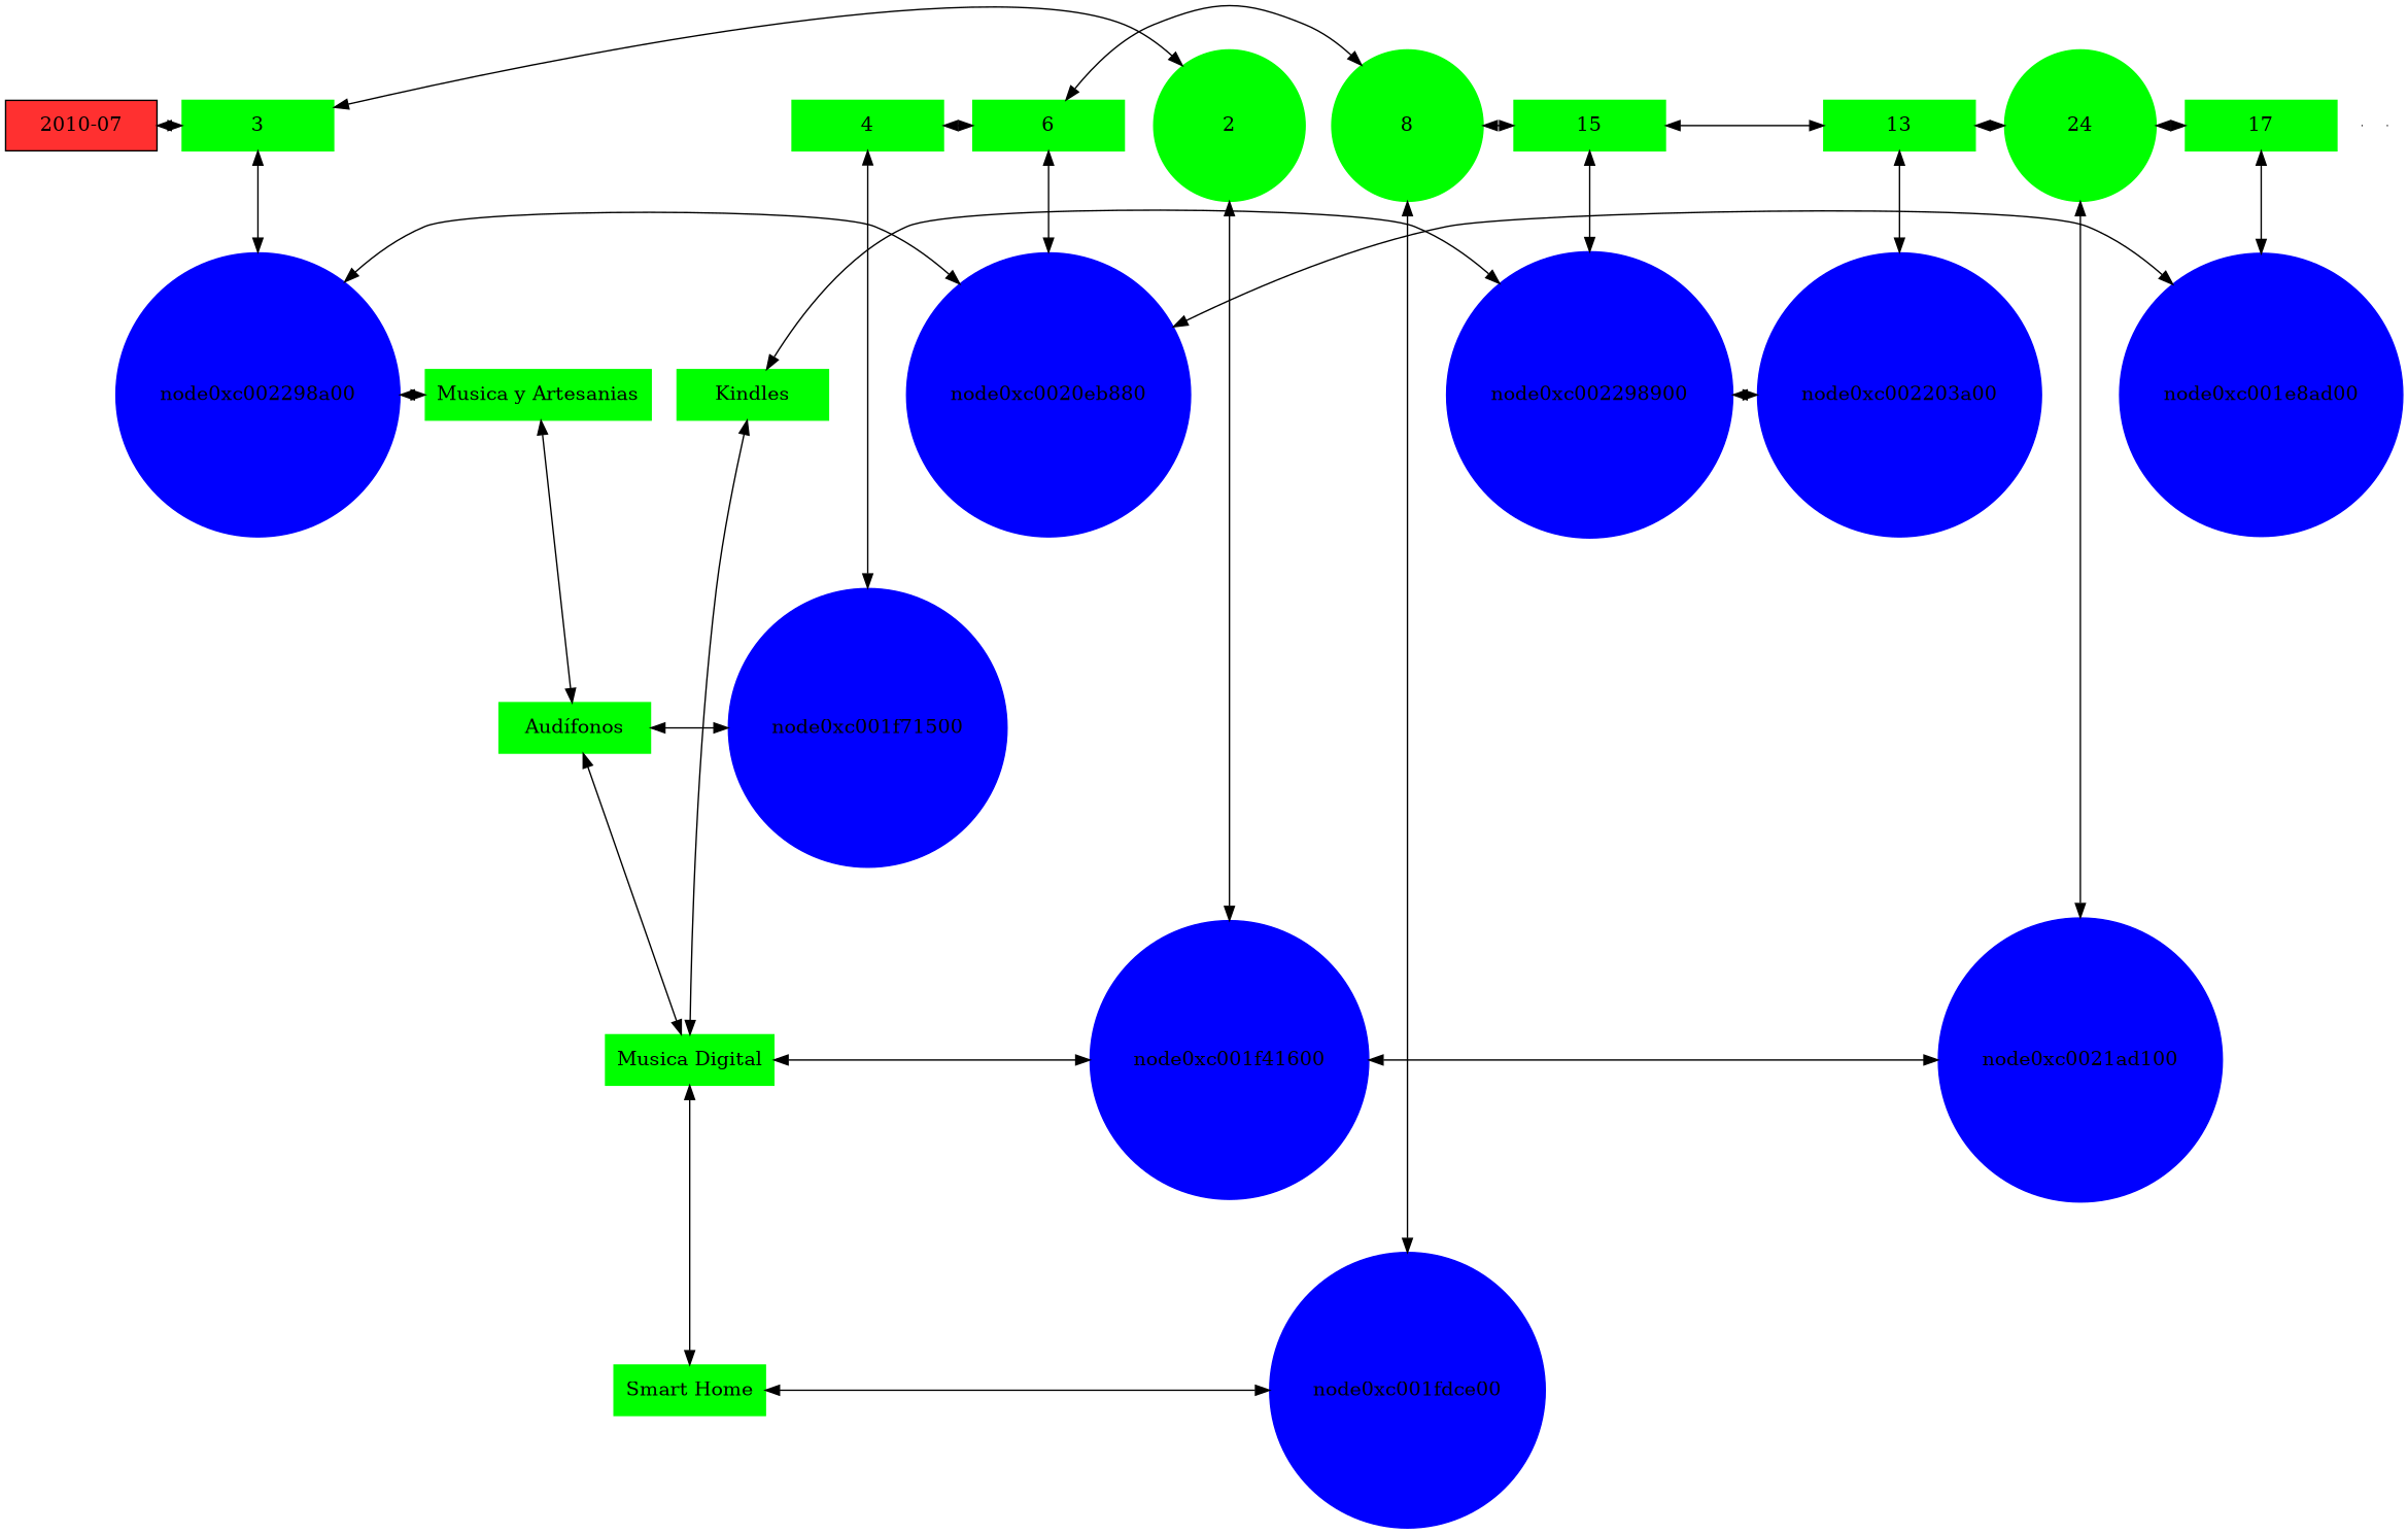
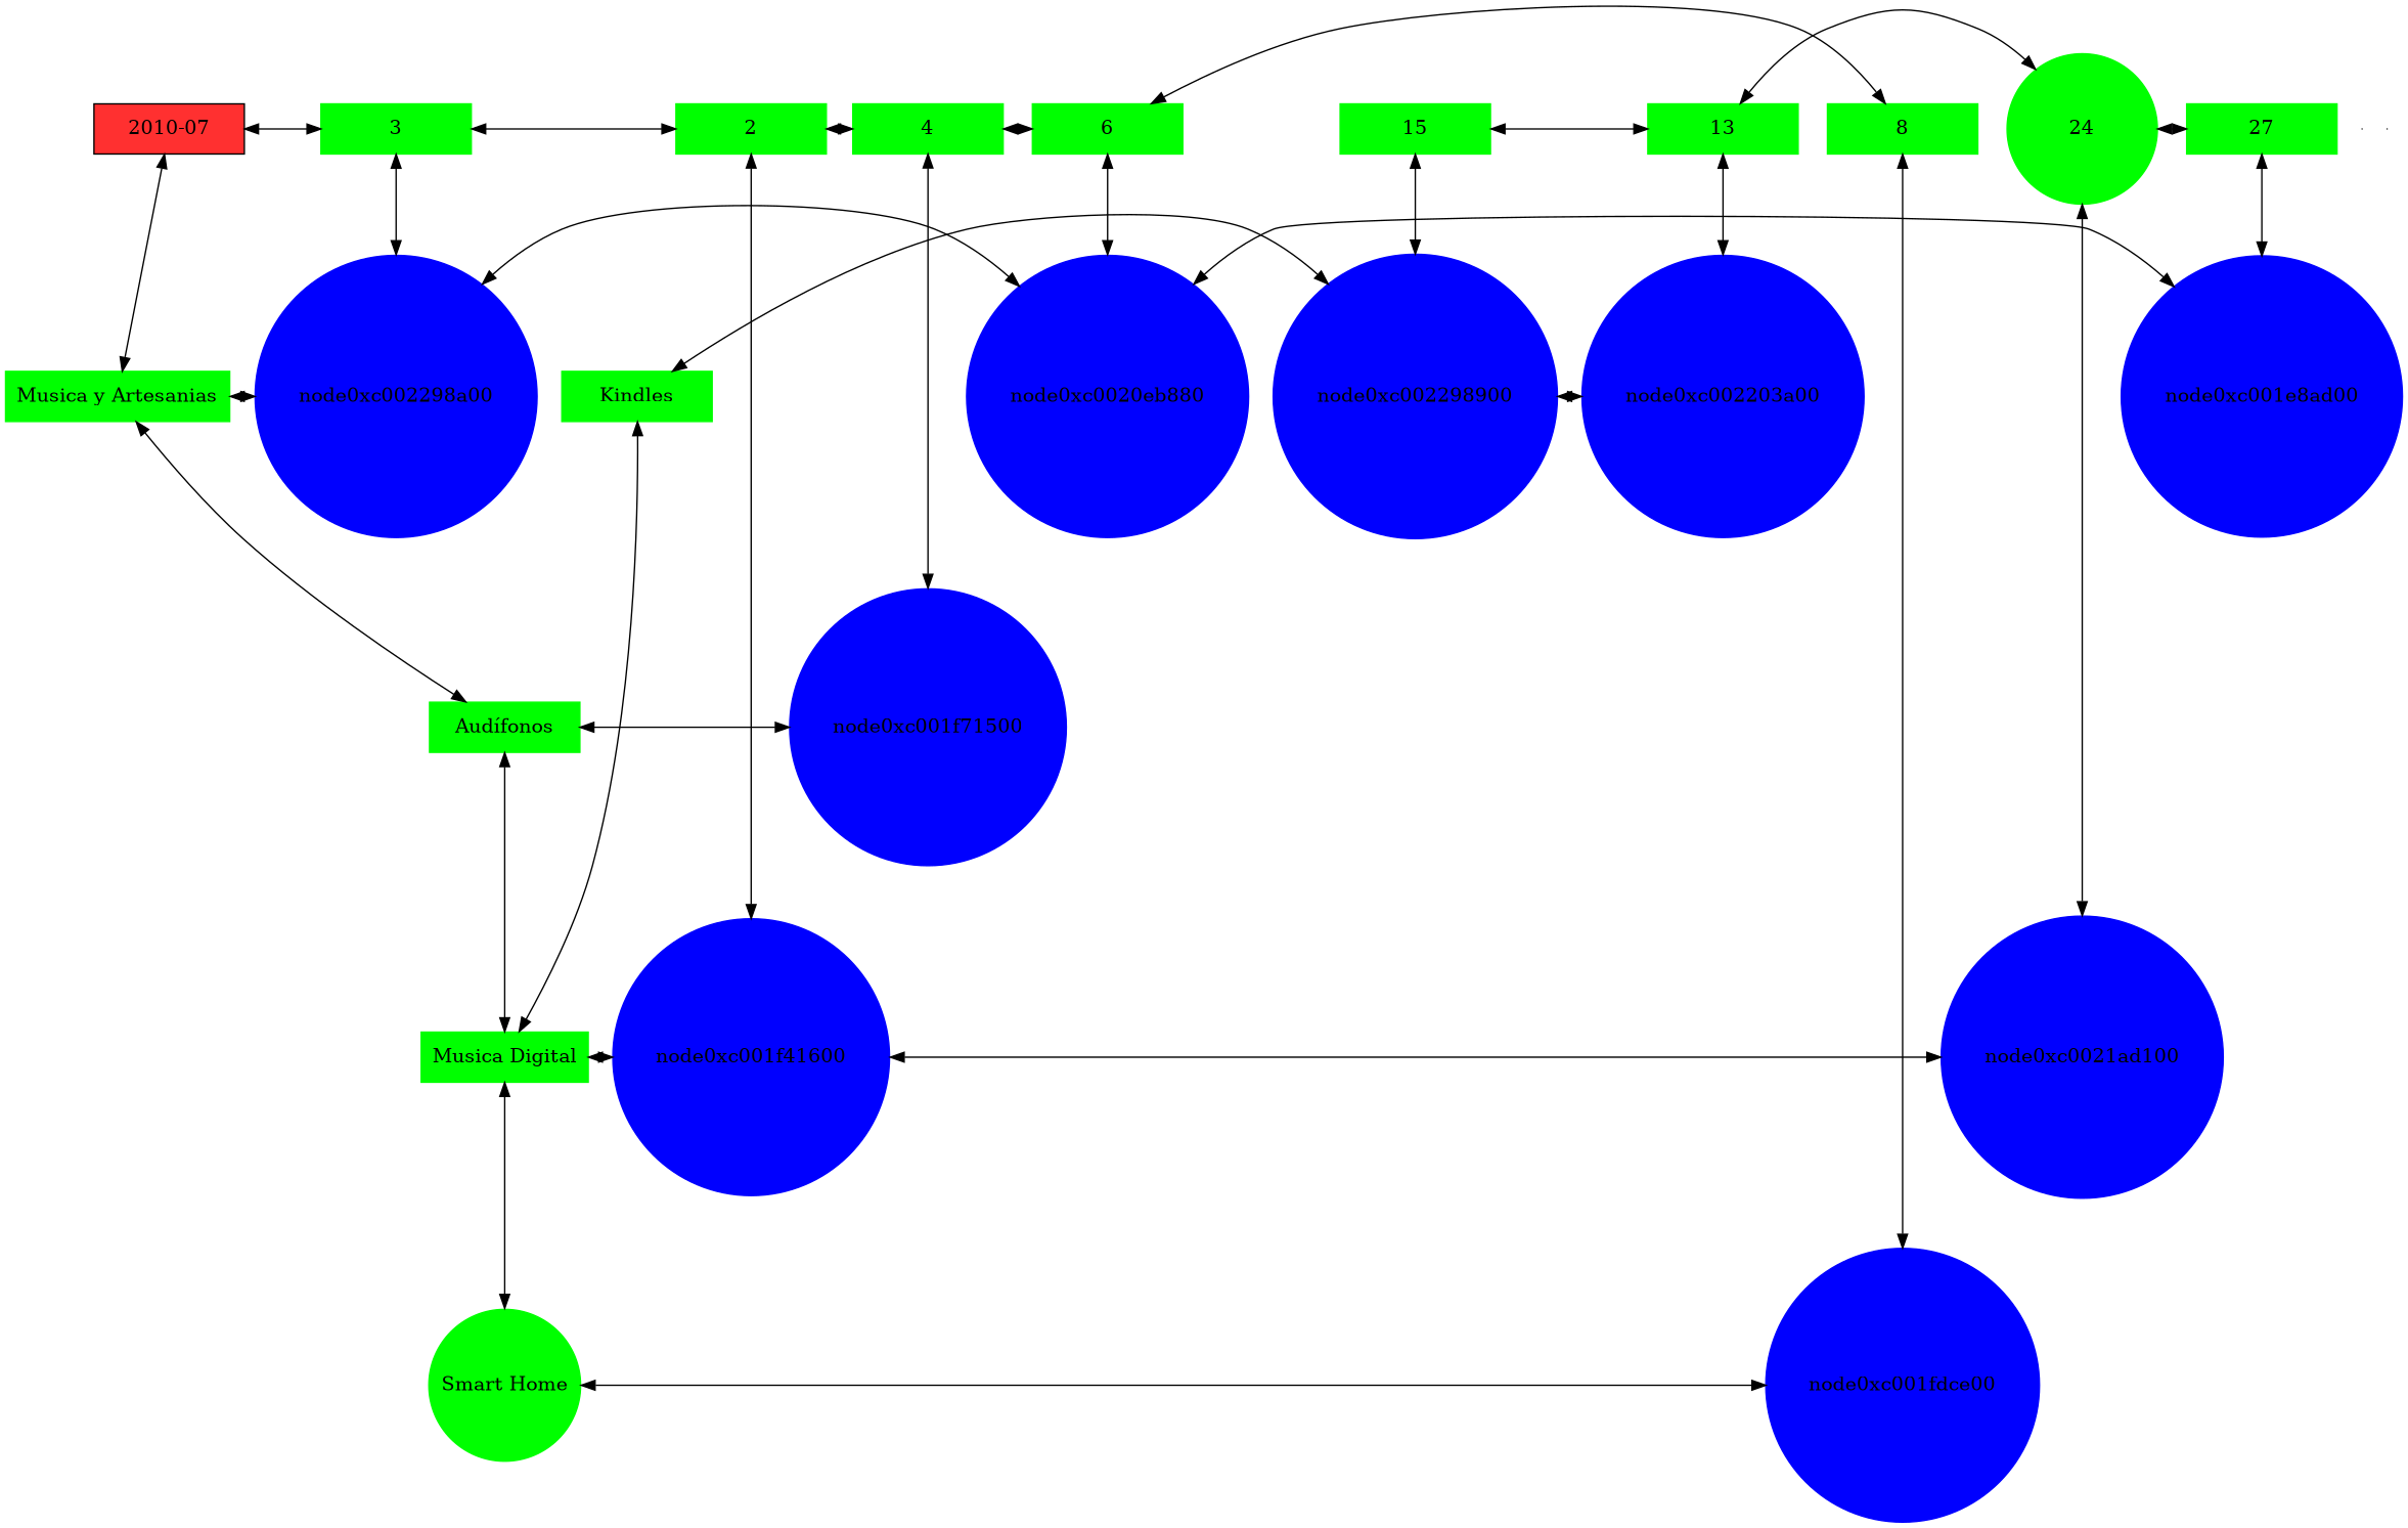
  digraph {
    node [group=1 shape=box style=filled color=green]
    edge [dir=both]
    n1 [fillcolor=firebrick1 label="2010-07" width=1.5 color=""]
    n2 [label=3 width=1.5]
-   n3 [group=2 label=2 shape=circle width=1.5]
+   n3 [group=2 label=2 width=1.5]
    n4 [group=4 label=4 width=1.5]
    n5 [group=6 label=6 width=1.5]
-   n6 [group=8 label=8 shape=circle width=1.5]
+   n6 [group=8 label=8 width=1.5]
    n7 [group=10 label=15 width=1.5]
    n8 [group=13 label=13 width=1.5]
    n9 [group=24 label=24 shape=circle width=1.5]
-   n10 [group=27 label=17 width=1.5]
+   n10 [group=27 label=27 width=1.5]
    n11 [label="Musica y Artesanias" width=1.5]
    node0xc002298a00 [color=blue shape=circle width=0.5]
    node0xc0020eb880 [color=blue group=6 shape=circle width=0.5]
    node0xc001e8ad00 [color=blue group=27 shape=circle width=0.5]
    n15 [label="Audífonos" width=1.5]
    node0xc001f71500 [color=blue group=4 shape=circle width=0.5]
    n17 [label=Kindles width=1.5]
    node0xc002298900 [color=blue group=10 shape=circle width=0.5]
    node0xc002203a00 [color=blue group=13 shape=circle width=0.5]
    n20 [label="Musica Digital" width=1.5]
    node0xc001f41600 [color=blue group=2 shape=circle width=0.5]
    node0xc0021ad100 [color=blue group=24 shape=circle width=0.5]
-   n23 [label="Smart Home" width=1.5]
+   n23 [label="Smart Home" shape=circle width=1.5]
    node0xc001fdce00 [color=blue group=8 shape=circle width=0.5]
    e0 [shape=point width=0 group="" style="" color=""]
    e1 [shape=point width=0 group="" style="" color=""]
    subgraph sub_1 {
      rank=same
      n1
      n2
    }
    subgraph sub_2 {
      rank=same
      n2
      n3
    }
    subgraph sub_3 {
      rank=same
      n3
      n4
    }
    subgraph sub_4 {
      rank=same
      n4
      n5
    }
    subgraph sub_5 {
      rank=same
      n5
      n6
    }
    subgraph sub_6 {
      rank=same
      n6
      n7
    }
    subgraph sub_7 {
      rank=same
      n7
      n8
    }
    subgraph sub_8 {
      rank=same
      n8
      n9
    }
    subgraph sub_9 {
      rank=same
      n9
      n10
    }
    subgraph sub_10 {
      rank=same
      n11
      node0xc002298a00
    }
    subgraph sub_11 {
      rank=same
      node0xc002298a00
      node0xc0020eb880
    }
    subgraph sub_12 {
      rank=same
      node0xc0020eb880
      node0xc001e8ad00
    }
    subgraph sub_13 {
      rank=same
      n15
      node0xc001f71500
    }
    subgraph sub_14 {
      rank=same
      n17
      node0xc002298900
    }
    subgraph sub_15 {
      rank=same
      node0xc002298900
      node0xc002203a00
    }
    subgraph sub_16 {
      rank=same
      n20
      node0xc001f41600
    }
    subgraph sub_17 {
      rank=same
      node0xc001f41600
      node0xc0021ad100
    }
    subgraph sub_18 {
      rank=same
      n23
      node0xc001fdce00
    }
    n1 -> n2
+   n1 -> n11
    n2 -> n3
    n2 -> node0xc002298a00
+   n3 -> n4
    n3 -> node0xc001f41600
    n4 -> n5
    n4 -> node0xc001f71500
    n5 -> n6
    n5 -> node0xc0020eb880
-   n6 -> n7
    n6 -> node0xc001fdce00
    n7 -> n8
    n7 -> node0xc002298900
    n8 -> n9
    n8 -> node0xc002203a00
    n9 -> n10
    n9 -> node0xc0021ad100
    n10 -> node0xc001e8ad00
    n11 -> node0xc002298a00
    n11 -> n15
    node0xc002298a00 -> node0xc0020eb880
    node0xc0020eb880 -> node0xc001e8ad00
    n15 -> node0xc001f71500
    n15 -> n20
    n17 -> node0xc002298900
    n17 -> n20
    node0xc002298900 -> node0xc002203a00
    n20 -> node0xc001f41600
    n20 -> n23
    node0xc001f41600 -> node0xc0021ad100
    n23 -> node0xc001fdce00
  }
